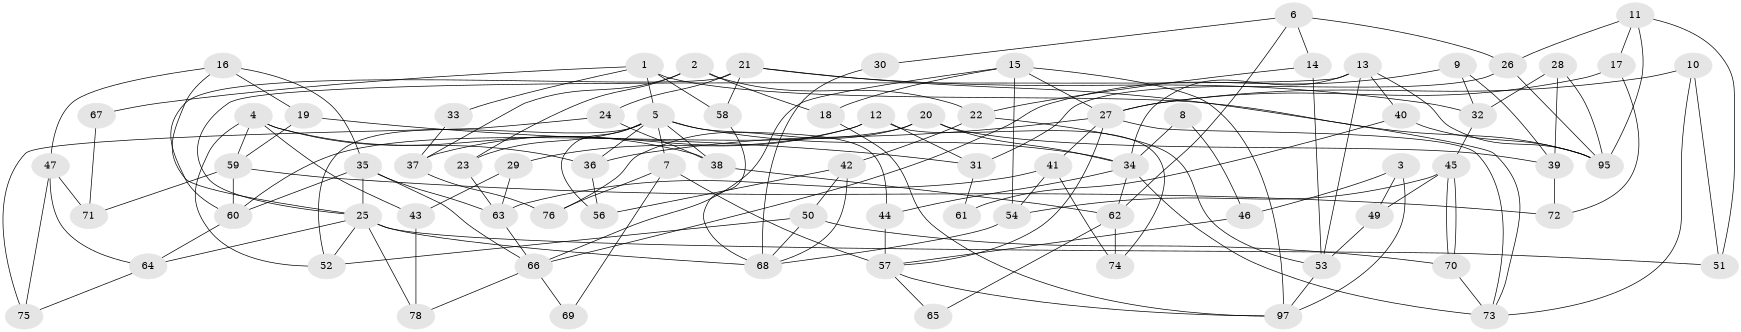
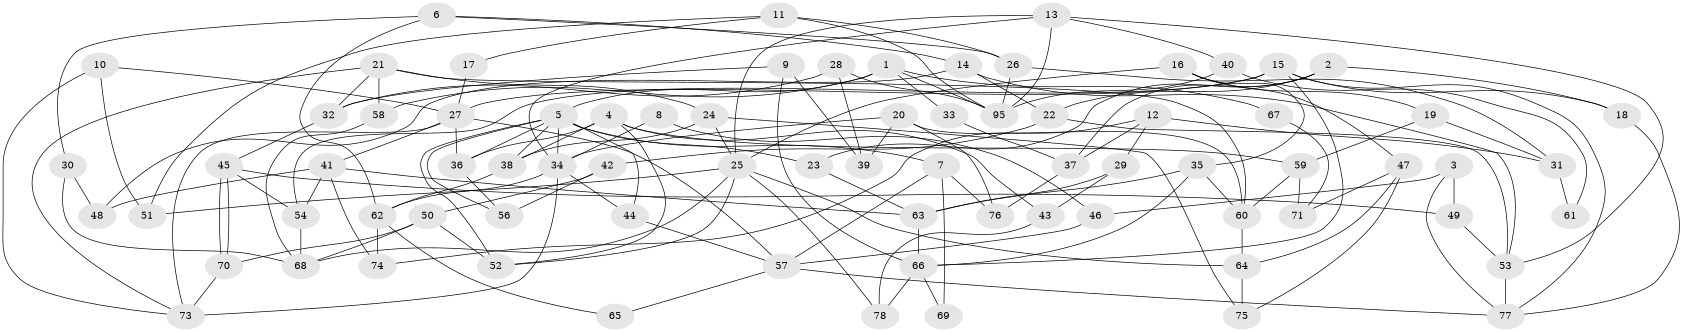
  graph {
    node [color=gray90 style=filled]
    1
    5
    33
    n4 [label=95]
    58
    67
    23
    36
    38
    52
    7
    34
    44
    56
    37
    68
    71
    2
    18
    22
-   77 [label=97]
+   77
    53
    42
    63
    76
    3
    46
    49
    57
    4
    43
    59
    62
    78
-   72
    60
    69
    73
    6
    14
    26
    30
+   48
    31
    74
    65
    8
    9
    32
    39
    66
    45
    10
    27
    51
    41
    11
    17
    12
    29
    61
    13
    25
    40
    64
    15
    54
    16
    19
    35
    47
    75
    20
    21
    24
    50
    28
    70
    1 -- 5
    1 -- 33
    1 -- n4
    1 -- 58
    1 -- 67
    5 -- 23
    5 -- 36
    5 -- 38
    5 -- 52
    5 -- 7
    5 -- 34
    5 -- 44
    5 -- 56
    33 -- 37
    58 -- 68
    67 -- 71
    23 -- 63
    36 -- 56
    38 -- 62
    7 -- 76
    7 -- 57
    7 -- 69
    34 -- 44
    34 -- 62
    34 -- 73
    44 -- 57
    37 -- 76
    2 -- 23
    2 -- 37
    2 -- 18
    2 -- 22
    18 -- 77
    22 -- 53
    22 -- 42
    53 -- 77
    42 -- 56
-   42 -- 68
    42 -- 50
    63 -- 66
    3 -- 77
    3 -- 46
    3 -- 49
    46 -- 57
    49 -- 53
    57 -- 77
    57 -- 65
    4 -- 36
    4 -- 38
    4 -- 52
    4 -- 43
    4 -- 59
    43 -- 78
    59 -- 71
-   59 -- 72
    59 -- 60
    62 -- 74
    62 -- 65
    60 -- 64
    6 -- 62
    6 -- 14
    6 -- 26
    6 -- 30
    14 -- 22
    14 -- 53
+   14 -- 48
    26 -- n4
    26 -- 31
    30 -- 68
+   30 -- 48
    31 -- 61
    8 -- 34
    8 -- 46
    9 -- 32
    9 -- 39
    9 -- 66
    32 -- 45
-   39 -- 72
    66 -- 78
    66 -- 69
    45 -- 49
    45 -- 54
    45 -- 70
    45 -- 70
    10 -- 73
    10 -- 27
    10 -- 51
    27 -- 36
    27 -- 57
    27 -- 73
    27 -- 41
    41 -- 63
+   41 -- 48
    41 -- 74
    41 -- 54
    11 -- n4
    11 -- 26
    11 -- 51
    11 -- 17
-   17 -- 72
    17 -- 27
    12 -- 37
    12 -- 31
    12 -- 74
    12 -- 29
    29 -- 63
    29 -- 43
    13 -- n4
    13 -- 34
    13 -- 53
    13 -- 25
    13 -- 40
    25 -- 52
    25 -- 68
    25 -- 78
    25 -- 51
    25 -- 64
    40 -- n4
    40 -- 61
    64 -- 75
    15 -- 18
    15 -- 77
    15 -- 66
    15 -- 27
    15 -- 54
    54 -- 68
    16 -- 25
    16 -- 19
    16 -- 35
    16 -- 47
    19 -- 59
    19 -- 31
    35 -- 63
    35 -- 60
    35 -- 66
    47 -- 71
    47 -- 64
    47 -- 75
    20 -- 34
    20 -- 76
    20 -- 60
    20 -- 39
    21 -- 58
    21 -- 60
    21 -- 73
    21 -- 32
    21 -- 24
    24 -- 38
-   35 -- 25
+   24 -- 25
    24 -- 75
    50 -- 52
    50 -- 68
    50 -- 70
    28 -- n4
    28 -- 32
    28 -- 39
    70 -- 73
  }
